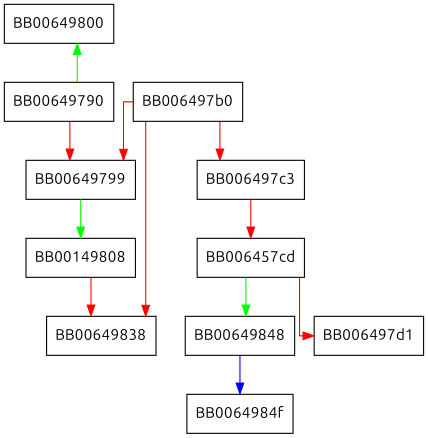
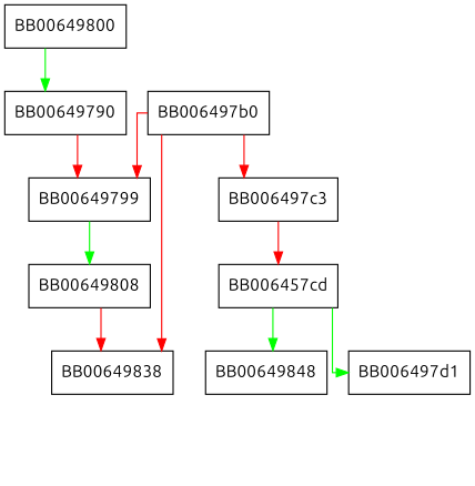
  digraph {
    fontname=Ubuntu
    splines=ortho
    node [fontname=Ubuntu shape=box]
    edge [color=red fontname=Ubuntu]
    n1 [label=BB00649800]
    BB00649790
    BB00649799
-   BB00649808 [label=BB00149808]
+   BB00649808
    BB00649838
    BB006497b0
    BB006497c3
    n8 [label=BB006457cd]
    BB00649848
-   BB0064984f
    BB006497d1
-   BB00649790 -> n1 [color=green]
+   n1 -> BB00649790 [color=green]
    BB00649790 -> BB00649799
    BB00649799 -> BB00649808 [color=green]
    BB00649808 -> BB00649838
    BB006497b0 -> BB00649799
    BB006497b0 -> BB00649838
    BB006497b0 -> BB006497c3
    BB006497c3 -> n8
    n8 -> BB00649848 [color=green]
-   n8 -> BB006497d1
-   BB00649848 -> BB0064984f [color=blue]
+   n8 -> BB006497d1 [color=green]
  }
